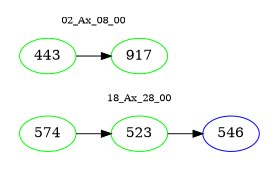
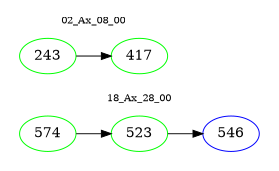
  digraph {
    fontname="DejaVu Serif"
    rankdir=LR
    node [color=green fontname="DejaVu Serif"]
    edge [color=black fontname="DejaVu Serif"]
    n1 [label=574]
    n2 [label=523]
    n3 [color=blue label=546]
-   n4 [label=443]
-   n5 [label=917]
+   n4 [label=243]
+   n5 [label=417]
    subgraph cluster_1 {
      color=white
      fontsize=10
      label="18_Ax_28_00"
      n1
      n2
      n3
    }
    subgraph cluster_2 {
      color=white
      fontsize=10
      label="02_Ax_08_00"
      n4
      n5
    }
    n1 -> n2
    n2 -> n3
    n4 -> n5
  }
